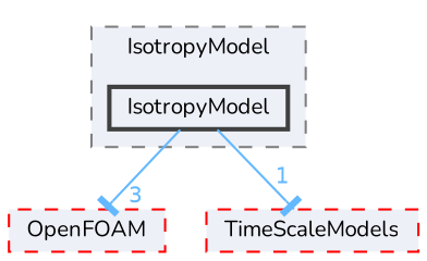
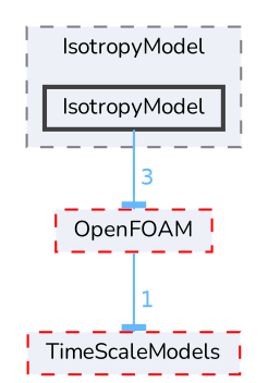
  digraph {
    compound=true
    fontname=Nunito
    node [color=red fillcolor="#edf0f7" fontname=Nunito fontsize=10 shape=box style="filled,dashed"]
    edge [arrowhead=tee color=steelblue1 fontcolor=steelblue1 fontname=Nunito fontsize=10 labeldistance=1.5 labelfontname=Helvetica labelfontsize=10]
    n1 [color=grey25 height=0.2 label=IsotropyModel style="filled,bold" width=0.4]
    n2 [height=0.2 label=OpenFOAM width=0.4]
    n3 [height=0.2 label=TimeScaleModels width=0.4]
    subgraph cluster_1 {
      bgcolor="#edf0f7"
      fontsize=10
      label=IsotropyModel
      pencolor=grey50
      style="filled,dashed"
      n1
    }
    n1 -> n2 [headlabel=3]
-   n1 -> n3 [headlabel=1]
+   n2 -> n3 [headlabel=1]
  }
